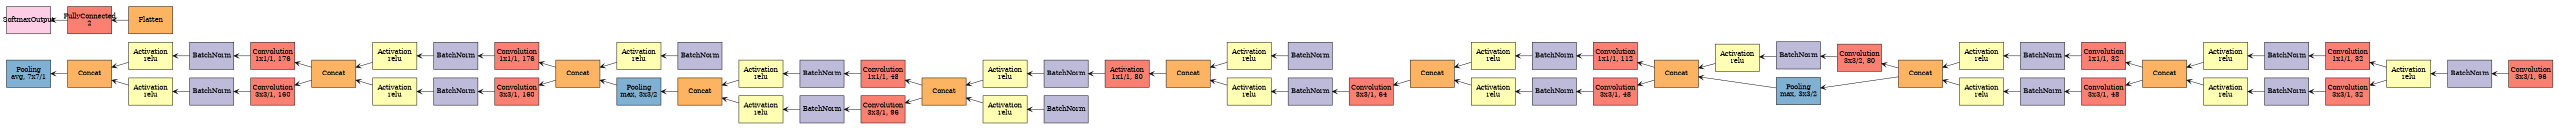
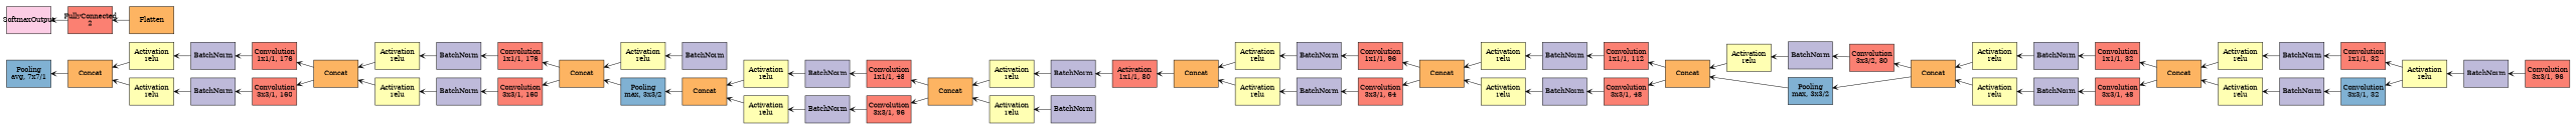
  digraph {
    rankdir=LR
    node [fillcolor="#bebada" fixedsize=true shape=box style=filled]
    edge [arrowtail=open dir=back]
    n1 [fillcolor="#fb8072" height=0.8034 label="Convolution\n3x3/1, 96" width=1.3]
    n2 [height=0.8034 label=BatchNorm width=1.3]
    n3 [fillcolor="#ffffb3" height=0.8034 label="Activation\nrelu" width=1.3]
    n4 [fillcolor="#fb8072" height=0.8034 label="Convolution\n1x1/1, 32" width=1.3]
    n5 [height=0.8034 label=BatchNorm width=1.3]
    n6 [fillcolor="#ffffb3" height=0.8034 label="Activation\nrelu" width=1.3]
-   n7 [fillcolor="#fb8072" height=0.8034 label="Convolution\n3x3/1, 32" width=1.3]
+   n7 [fillcolor="#80b1d3" height=0.8034 label="Convolution\n3x3/1, 32" width=1.3]
    n8 [height=0.8034 label=BatchNorm width=1.3]
    n9 [fillcolor="#ffffb3" height=0.8034 label="Activation\nrelu" width=1.3]
    n10 [fillcolor="#fdb462" height=0.8034 label=Concat width=1.3]
    n11 [fillcolor="#fb8072" height=0.8034 label="Convolution\n1x1/1, 32" width=1.3]
    n12 [height=0.8034 label=BatchNorm width=1.3]
    n13 [fillcolor="#ffffb3" height=0.8034 label="Activation\nrelu" width=1.3]
    n14 [fillcolor="#fb8072" height=0.8034 label="Convolution\n3x3/1, 48" width=1.3]
    n15 [height=0.8034 label=BatchNorm width=1.3]
    n16 [fillcolor="#ffffb3" height=0.8034 label="Activation\nrelu" width=1.3]
    n17 [fillcolor="#fdb462" height=0.8034 label=Concat width=1.3]
    n18 [fillcolor="#fb8072" height=0.8034 label="Convolution\n3x3/2, 80" width=1.3]
    n19 [height=0.8034 label=BatchNorm width=1.3]
    n20 [fillcolor="#ffffb3" height=0.8034 label="Activation\nrelu" width=1.3]
    n21 [fillcolor="#80b1d3" height=0.8034 label="Pooling\nmax, 3x3/2" width=1.3]
    n22 [fillcolor="#fdb462" height=0.8034 label=Concat width=1.3]
    n23 [fillcolor="#fb8072" height=0.8034 label="Convolution\n1x1/1, 112" width=1.3]
    n24 [height=0.8034 label=BatchNorm width=1.3]
    n25 [fillcolor="#ffffb3" height=0.8034 label="Activation\nrelu" width=1.3]
    n26 [fillcolor="#fb8072" height=0.8034 label="Convolution\n3x3/1, 48" width=1.3]
    n27 [height=0.8034 label=BatchNorm width=1.3]
    n28 [fillcolor="#ffffb3" height=0.8034 label="Activation\nrelu" width=1.3]
    n29 [fillcolor="#fdb462" height=0.8034 label=Concat width=1.3]
+   n30 [fillcolor="#fb8072" height=0.8034 label="Convolution\n1x1/1, 96" width=1.3]
    n31 [height=0.8034 label=BatchNorm width=1.3]
    n32 [fillcolor="#ffffb3" height=0.8034 label="Activation\nrelu" width=1.3]
    n33 [fillcolor="#fb8072" height=0.8034 label="Convolution\n3x3/1, 64" width=1.3]
    n34 [height=0.8034 label=BatchNorm width=1.3]
    n35 [fillcolor="#ffffb3" height=0.8034 label="Activation\nrelu" width=1.3]
    n36 [fillcolor="#fdb462" height=0.8034 label=Concat width=1.3]
    n37 [fillcolor="#fb8072" height=0.8034 label="Activation\n1x1/1, 80" width=1.3]
    n38 [height=0.8034 label=BatchNorm width=1.3]
    n39 [fillcolor="#ffffb3" height=0.8034 label="Activation\nrelu" width=1.3]
    n40 [height=0.8034 label=BatchNorm width=1.3]
    n41 [fillcolor="#ffffb3" height=0.8034 label="Activation\nrelu" width=1.3]
    n42 [fillcolor="#fdb462" height=0.8034 label=Concat width=1.3]
    n43 [fillcolor="#fb8072" height=0.8034 label="Convolution\n1x1/1, 48" width=1.3]
    n44 [height=0.8034 label=BatchNorm width=1.3]
    n45 [fillcolor="#ffffb3" height=0.8034 label="Activation\nrelu" width=1.3]
    n46 [fillcolor="#fb8072" height=0.8034 label="Convolution\n3x3/1, 96" width=1.3]
    n47 [height=0.8034 label=BatchNorm width=1.3]
    n48 [fillcolor="#ffffb3" height=0.8034 label="Activation\nrelu" width=1.3]
    n49 [fillcolor="#fdb462" height=0.8034 label=Concat width=1.3]
    n50 [height=0.8034 label=BatchNorm width=1.3]
    n51 [fillcolor="#ffffb3" height=0.8034 label="Activation\nrelu" width=1.3]
    n52 [fillcolor="#80b1d3" height=0.8034 label="Pooling\nmax, 3x3/2" width=1.3]
    n53 [fillcolor="#fdb462" height=0.8034 label=Concat width=1.3]
    n54 [fillcolor="#fb8072" height=0.8034 label="Convolution\n1x1/1, 176" width=1.3]
    n55 [height=0.8034 label=BatchNorm width=1.3]
    n56 [fillcolor="#ffffb3" height=0.8034 label="Activation\nrelu" width=1.3]
    n57 [fillcolor="#fb8072" height=0.8034 label="Convolution\n3x3/1, 160" width=1.3]
    n58 [height=0.8034 label=BatchNorm width=1.3]
    n59 [fillcolor="#ffffb3" height=0.8034 label="Activation\nrelu" width=1.3]
    n60 [fillcolor="#fdb462" height=0.8034 label=Concat width=1.3]
    n61 [fillcolor="#fb8072" height=0.8034 label="Convolution\n1x1/1, 176" width=1.3]
    n62 [height=0.8034 label=BatchNorm width=1.3]
    n63 [fillcolor="#ffffb3" height=0.8034 label="Activation\nrelu" width=1.3]
    n64 [fillcolor="#fb8072" height=0.8034 label="Convolution\n3x3/1, 160" width=1.3]
    n65 [height=0.8034 label=BatchNorm width=1.3]
    n66 [fillcolor="#ffffb3" height=0.8034 label="Activation\nrelu" width=1.3]
    n67 [fillcolor="#fdb462" height=0.8034 label=Concat width=1.3]
    n68 [fillcolor="#80b1d3" height=0.8034 label="Pooling\navg, 7x7/1" width=1.3]
    n69 [fillcolor="#fdb462" height=0.8034 label=Flatten width=1.3]
    n70 [fillcolor="#fb8072" height=0.8034 label="FullyConnected\n2" width=1.3]
    n71 [fillcolor="#fccde5" height=0.8034 label=SoftmaxOutput width=1.3]
    n2 -> n1
    n3 -> n2
    n4 -> n3
    n5 -> n4
    n6 -> n5
    n7 -> n3
    n8 -> n7
    n9 -> n8
    n10 -> n6
    n10 -> n9
    n11 -> n10
    n12 -> n11
    n13 -> n12
    n14 -> n10
    n15 -> n14
    n16 -> n15
    n17 -> n13
    n17 -> n16
    n18 -> n17
    n19 -> n18
    n20 -> n19
    n21 -> n17
    n22 -> n20
    n22 -> n21
    n23 -> n22
    n24 -> n23
    n25 -> n24
    n26 -> n22
    n27 -> n26
    n28 -> n27
    n29 -> n25
    n29 -> n28
+   n30 -> n29
+   n31 -> n30
    n32 -> n31
    n33 -> n29
    n34 -> n33
    n35 -> n34
    n36 -> n32
    n36 -> n35
    n37 -> n36
    n38 -> n37
    n39 -> n38
    n41 -> n40
    n42 -> n39
    n42 -> n41
    n43 -> n42
    n44 -> n43
    n45 -> n44
    n46 -> n42
    n47 -> n46
    n48 -> n47
    n49 -> n45
    n49 -> n48
    n51 -> n50
    n52 -> n49
    n53 -> n51
    n53 -> n52
    n54 -> n53
    n55 -> n54
    n56 -> n55
    n57 -> n53
    n58 -> n57
    n59 -> n58
    n60 -> n56
    n60 -> n59
    n61 -> n60
    n62 -> n61
    n63 -> n62
    n64 -> n60
    n65 -> n64
    n66 -> n65
    n67 -> n63
    n67 -> n66
    n68 -> n67
    n70 -> n69
    n71 -> n70
  }
